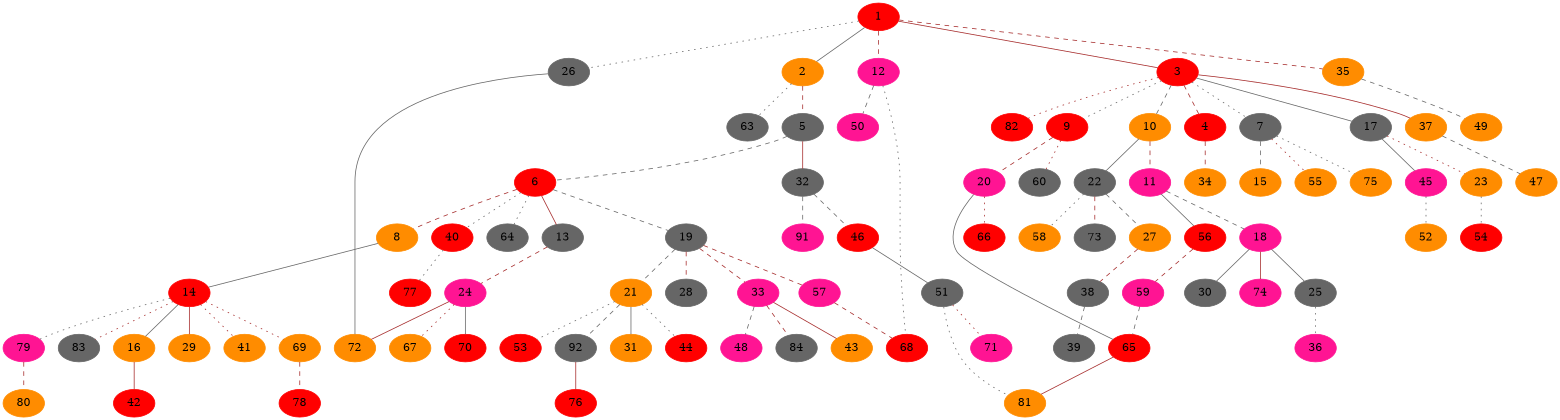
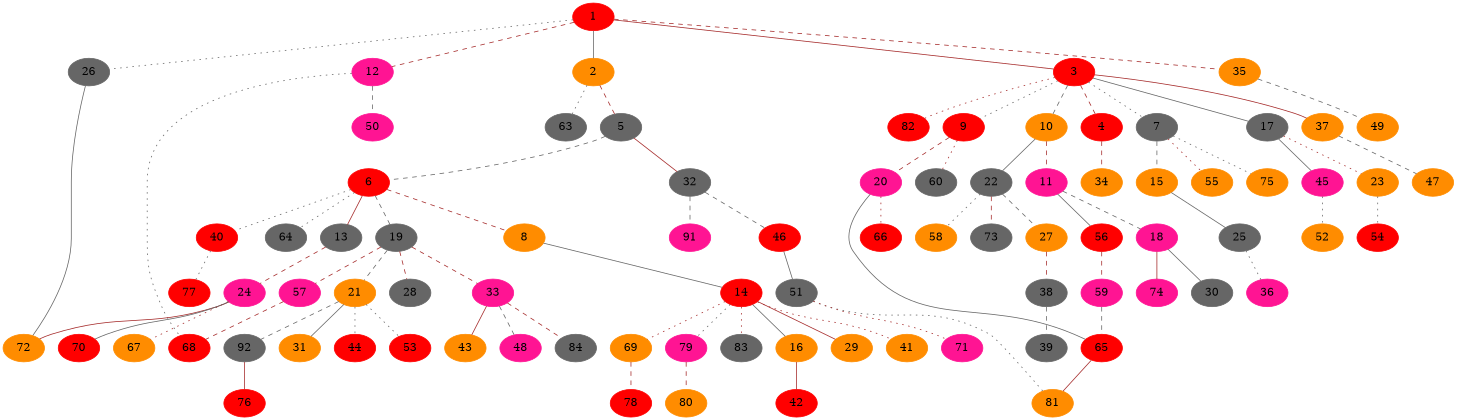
  graph {
    node [color=darkorange style=filled]
    edge [color=gray40 style=dashed]
    1 [color=red]
    2
    3 [color=red]
    12 [color=deeppink]
    26 [color=gray40]
    35
    5 [color=gray40]
    63 [color=gray40]
    4 [color=red]
    7 [color=gray40]
    9 [color=red]
    10
    17 [color=gray40]
    37
    82 [color=red]
    50 [color=deeppink]
    68 [color=red]
    72
    49
    6 [color=red]
    32 [color=gray40]
    34
    15
    55
    75
    20 [color=deeppink]
    60 [color=gray40]
    11 [color=deeppink]
    22 [color=gray40]
    23
    45 [color=deeppink]
    47
    8
    13 [color=gray40]
    19 [color=gray40]
    40 [color=red]
    64 [color=gray40]
    46 [color=red]
    n39 [color=deeppink label=91]
    14 [color=red]
    24 [color=deeppink]
    21
    28 [color=gray40]
    33 [color=deeppink]
    57 [color=deeppink]
    77 [color=red]
    16
    29
    41
    69
    79 [color=deeppink]
    83 [color=gray40]
    65 [color=red]
    66 [color=red]
    18 [color=deeppink]
    56 [color=red]
    27
    58
    73 [color=gray40]
    25 [color=gray40]
    30 [color=gray40]
    74 [color=deeppink]
    59 [color=deeppink]
    67
    70 [color=red]
    42 [color=red]
    78 [color=red]
    80
    54 [color=red]
    52
    36 [color=deeppink]
    31
    44 [color=red]
    53 [color=red]
    n75 [color=gray40 label=92]
    43
    48 [color=deeppink]
    84 [color=gray40]
    81
    76 [color=red]
    38 [color=gray40]
    39 [color=gray40]
    51 [color=gray40]
    71 [color=deeppink]
    1 -- 2 [style=solid]
    1 -- 3 [color=brown style=solid]
    1 -- 12 [color=brown]
    1 -- 26 [style=dotted]
    1 -- 35 [color=brown]
    2 -- 5 [color=brown]
    2 -- 63 [style=dotted]
    3 -- 4 [color=brown]
    3 -- 7 [style=dotted]
    3 -- 9 [style=dotted]
    3 -- 10
    3 -- 17 [style=solid]
    3 -- 37 [color=brown style=solid]
    3 -- 82 [color=brown style=dotted]
    12 -- 50
    12 -- 68 [style=dotted]
    26 -- 72 [style=solid]
    35 -- 49
    5 -- 6
    5 -- 32 [color=brown style=solid]
    4 -- 34 [color=brown]
    7 -- 15
    7 -- 55 [color=brown style=dotted]
    7 -- 75 [style=dotted]
    9 -- 20 [color=brown]
    9 -- 60 [color=brown style=dotted]
    10 -- 11 [color=brown]
    10 -- 22 [style=solid]
    17 -- 23 [color=brown style=dotted]
    17 -- 45 [style=solid]
    37 -- 47
    6 -- 8 [color=brown]
    6 -- 13 [color=brown style=solid]
    6 -- 19
    6 -- 40 [style=dotted]
    6 -- 64 [style=dotted]
    32 -- 46
    32 -- n39
    20 -- 65 [style=solid]
    20 -- 66 [color=brown style=dotted]
    11 -- 18
    11 -- 56 [style=solid]
    22 -- 27
    22 -- 58 [style=dotted]
    22 -- 73 [color=brown]
    23 -- 54 [style=dotted]
    45 -- 52 [style=dotted]
    8 -- 14 [style=solid]
    13 -- 24 [color=brown]
    19 -- 21
    19 -- 28 [color=brown]
    19 -- 33 [color=brown]
    19 -- 57 [color=brown]
    40 -- 77 [style=dotted]
    46 -- 51 [style=solid]
    14 -- 16 [style=solid]
    14 -- 29 [color=brown style=solid]
    14 -- 41 [color=brown style=dotted]
    14 -- 69 [color=brown style=dotted]
    14 -- 79 [style=dotted]
    14 -- 83 [color=brown style=dotted]
    24 -- 72 [color=brown style=solid]
    24 -- 67 [color=brown style=dotted]
    24 -- 70 [style=solid]
    21 -- 31 [style=solid]
    21 -- 44 [style=dotted]
    21 -- 53 [style=dotted]
    21 -- n75
    33 -- 43 [color=brown style=solid]
    33 -- 48
    33 -- 84 [color=brown]
    57 -- 68 [color=brown]
    16 -- 42 [color=brown style=solid]
    69 -- 78 [color=brown]
    79 -- 80 [color=brown]
    65 -- 81 [color=brown style=solid]
-   18 -- 25 [style=solid]
+   15 -- 25 [style=solid]
    18 -- 30 [style=solid]
    18 -- 74 [color=brown style=solid]
    56 -- 59 [color=brown]
    27 -- 38 [color=brown]
    25 -- 36 [style=dotted]
    59 -- 65
    n75 -- 76 [color=brown style=solid]
    38 -- 39
    51 -- 81 [style=dotted]
    51 -- 71 [color=brown style=dotted]
  }
